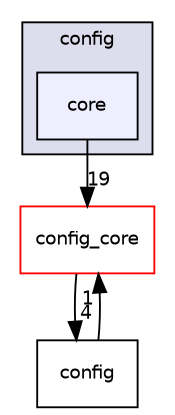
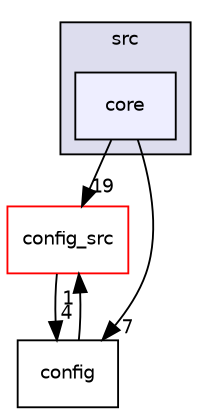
  digraph {
    compound=true
    node [fontname=Helvetica fontsize=10 shape=box style=filled]
    edge [labeldistance=1.5 labelfontname=Helvetica labelfontsize=10]
    n1 [fillcolor="#eeeeff" label=core pencolor=black]
-   n2 [color=red fillcolor=white label=config_core]
+   n2 [color=red fillcolor=white label=config_src]
    n3 [label=config style=""]
    subgraph cluster_1 {
      bgcolor="#ddddee"
      fontname=Helvetica
      fontsize=10
-     label=config
+     label=src
      pencolor=black
      n1
    }
    n1 -> n2 [headlabel=19]
+   n1 -> n3 [headlabel=7]
    n2 -> n3 [headlabel=4]
    n3 -> n2 [headlabel=1]
  }
